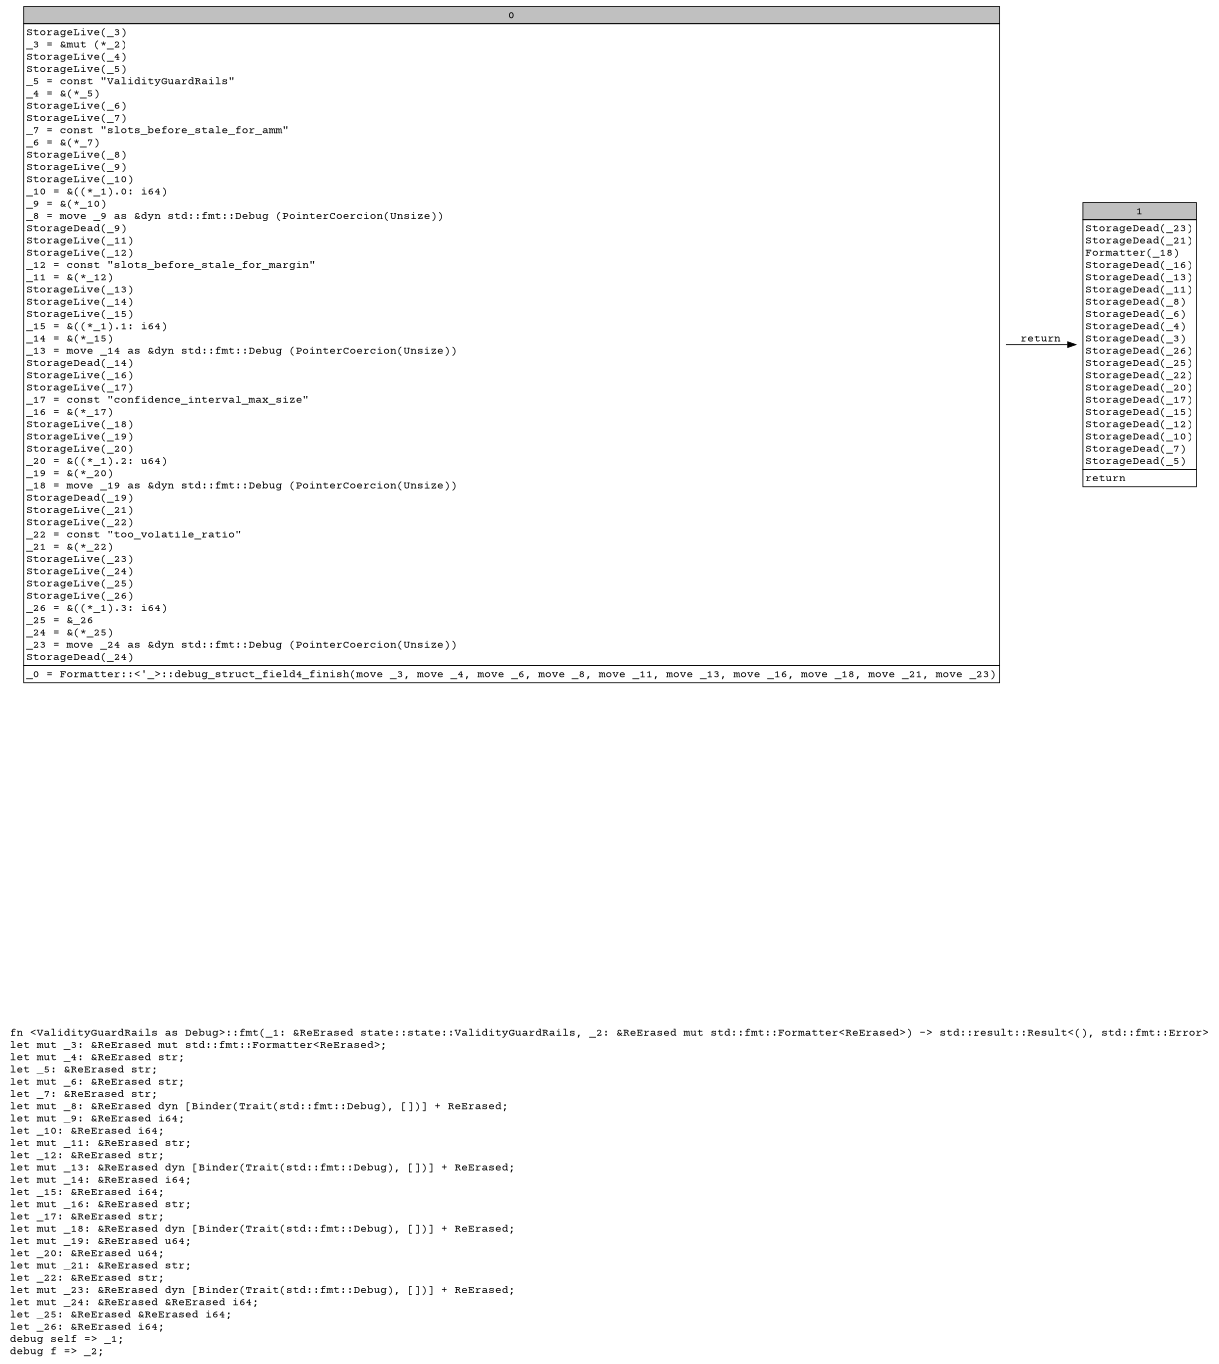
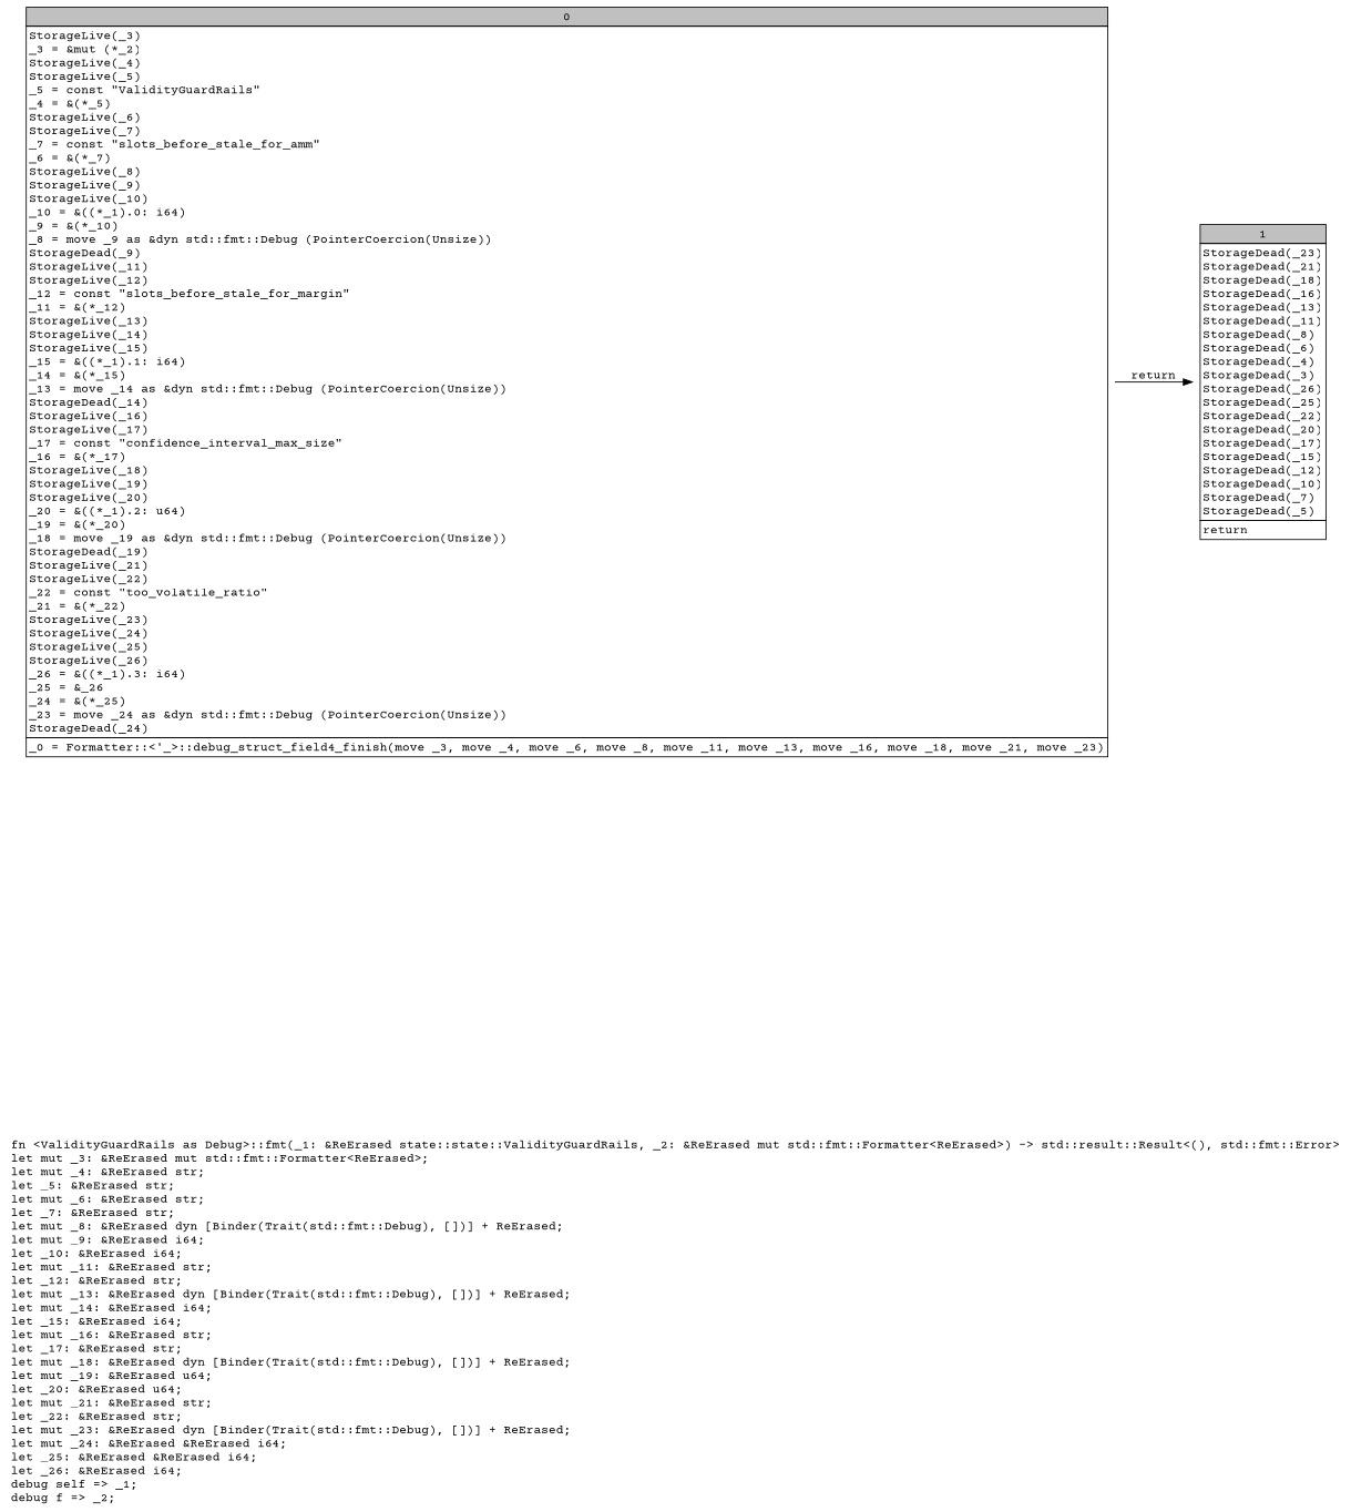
  digraph {
    fontname="Courier Prime"
    label=<fn &lt;ValidityGuardRails as Debug&gt;::fmt(_1: &amp;ReErased state::state::ValidityGuardRails, _2: &amp;ReErased mut std::fmt::Formatter&lt;ReErased&gt;) -&gt; std::result::Result&lt;(), std::fmt::Error&gt;<br align="left"/>let mut _3: &amp;ReErased mut std::fmt::Formatter&lt;ReErased&gt;;<br align="left"/>let mut _4: &amp;ReErased str;<br align="left"/>let _5: &amp;ReErased str;<br align="left"/>let mut _6: &amp;ReErased str;<br align="left"/>let _7: &amp;ReErased str;<br align="left"/>let mut _8: &amp;ReErased dyn [Binder(Trait(std::fmt::Debug), [])] + ReErased;<br align="left"/>let mut _9: &amp;ReErased i64;<br align="left"/>let _10: &amp;ReErased i64;<br align="left"/>let mut _11: &amp;ReErased str;<br align="left"/>let _12: &amp;ReErased str;<br align="left"/>let mut _13: &amp;ReErased dyn [Binder(Trait(std::fmt::Debug), [])] + ReErased;<br align="left"/>let mut _14: &amp;ReErased i64;<br align="left"/>let _15: &amp;ReErased i64;<br align="left"/>let mut _16: &amp;ReErased str;<br align="left"/>let _17: &amp;ReErased str;<br align="left"/>let mut _18: &amp;ReErased dyn [Binder(Trait(std::fmt::Debug), [])] + ReErased;<br align="left"/>let mut _19: &amp;ReErased u64;<br align="left"/>let _20: &amp;ReErased u64;<br align="left"/>let mut _21: &amp;ReErased str;<br align="left"/>let _22: &amp;ReErased str;<br align="left"/>let mut _23: &amp;ReErased dyn [Binder(Trait(std::fmt::Debug), [])] + ReErased;<br align="left"/>let mut _24: &amp;ReErased &amp;ReErased i64;<br align="left"/>let _25: &amp;ReErased &amp;ReErased i64;<br align="left"/>let _26: &amp;ReErased i64;<br align="left"/>debug self =&gt; _1;<br align="left"/>debug f =&gt; _2;<br align="left"/>>
    rankdir=LR
    node [fontname="Courier Prime" shape=none]
    n1 [label=<<table border="0" cellborder="1" cellspacing="0"><tr><td bgcolor="gray" align="center" colspan="1">0</td></tr><tr><td align="left" balign="left">StorageLive(_3)<br/>_3 = &amp;mut (*_2)<br/>StorageLive(_4)<br/>StorageLive(_5)<br/>_5 = const &quot;ValidityGuardRails&quot;<br/>_4 = &amp;(*_5)<br/>StorageLive(_6)<br/>StorageLive(_7)<br/>_7 = const &quot;slots_before_stale_for_amm&quot;<br/>_6 = &amp;(*_7)<br/>StorageLive(_8)<br/>StorageLive(_9)<br/>StorageLive(_10)<br/>_10 = &amp;((*_1).0: i64)<br/>_9 = &amp;(*_10)<br/>_8 = move _9 as &amp;dyn std::fmt::Debug (PointerCoercion(Unsize))<br/>StorageDead(_9)<br/>StorageLive(_11)<br/>StorageLive(_12)<br/>_12 = const &quot;slots_before_stale_for_margin&quot;<br/>_11 = &amp;(*_12)<br/>StorageLive(_13)<br/>StorageLive(_14)<br/>StorageLive(_15)<br/>_15 = &amp;((*_1).1: i64)<br/>_14 = &amp;(*_15)<br/>_13 = move _14 as &amp;dyn std::fmt::Debug (PointerCoercion(Unsize))<br/>StorageDead(_14)<br/>StorageLive(_16)<br/>StorageLive(_17)<br/>_17 = const &quot;confidence_interval_max_size&quot;<br/>_16 = &amp;(*_17)<br/>StorageLive(_18)<br/>StorageLive(_19)<br/>StorageLive(_20)<br/>_20 = &amp;((*_1).2: u64)<br/>_19 = &amp;(*_20)<br/>_18 = move _19 as &amp;dyn std::fmt::Debug (PointerCoercion(Unsize))<br/>StorageDead(_19)<br/>StorageLive(_21)<br/>StorageLive(_22)<br/>_22 = const &quot;too_volatile_ratio&quot;<br/>_21 = &amp;(*_22)<br/>StorageLive(_23)<br/>StorageLive(_24)<br/>StorageLive(_25)<br/>StorageLive(_26)<br/>_26 = &amp;((*_1).3: i64)<br/>_25 = &amp;_26<br/>_24 = &amp;(*_25)<br/>_23 = move _24 as &amp;dyn std::fmt::Debug (PointerCoercion(Unsize))<br/>StorageDead(_24)<br/></td></tr><tr><td align="left">_0 = Formatter::&lt;'_&gt;::debug_struct_field4_finish(move _3, move _4, move _6, move _8, move _11, move _13, move _16, move _18, move _21, move _23)</td></tr></table>>]
-   n2 [label=<<table border="0" cellborder="1" cellspacing="0"><tr><td bgcolor="gray" align="center" colspan="1">1</td></tr><tr><td align="left" balign="left">StorageDead(_23)<br/>StorageDead(_21)<br/>Formatter(_18)<br/>StorageDead(_16)<br/>StorageDead(_13)<br/>StorageDead(_11)<br/>StorageDead(_8)<br/>StorageDead(_6)<br/>StorageDead(_4)<br/>StorageDead(_3)<br/>StorageDead(_26)<br/>StorageDead(_25)<br/>StorageDead(_22)<br/>StorageDead(_20)<br/>StorageDead(_17)<br/>StorageDead(_15)<br/>StorageDead(_12)<br/>StorageDead(_10)<br/>StorageDead(_7)<br/>StorageDead(_5)<br/></td></tr><tr><td align="left">return</td></tr></table>>]
+   n2 [label=<<table border="0" cellborder="1" cellspacing="0"><tr><td bgcolor="gray" align="center" colspan="1">1</td></tr><tr><td align="left" balign="left">StorageDead(_23)<br/>StorageDead(_21)<br/>StorageDead(_18)<br/>StorageDead(_16)<br/>StorageDead(_13)<br/>StorageDead(_11)<br/>StorageDead(_8)<br/>StorageDead(_6)<br/>StorageDead(_4)<br/>StorageDead(_3)<br/>StorageDead(_26)<br/>StorageDead(_25)<br/>StorageDead(_22)<br/>StorageDead(_20)<br/>StorageDead(_17)<br/>StorageDead(_15)<br/>StorageDead(_12)<br/>StorageDead(_10)<br/>StorageDead(_7)<br/>StorageDead(_5)<br/></td></tr><tr><td align="left">return</td></tr></table>>]
    n1 -> n2 [fontname="Courier Prime" label=return]
  }
